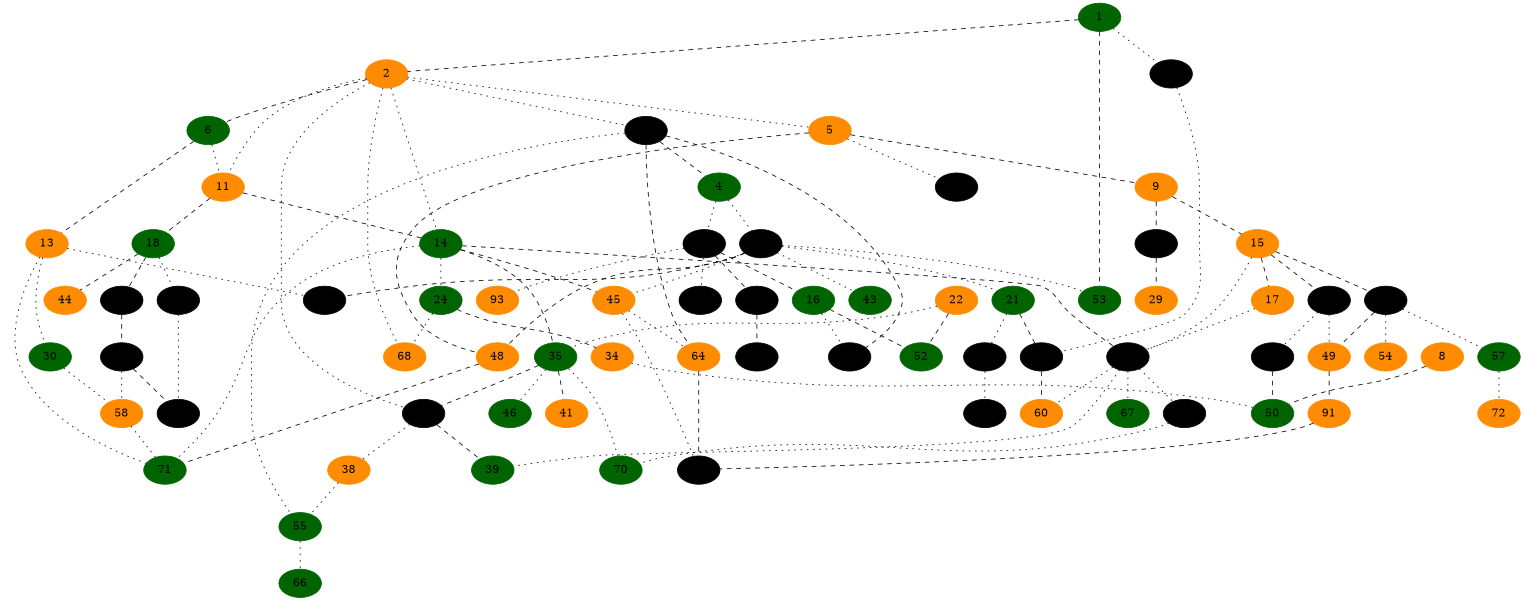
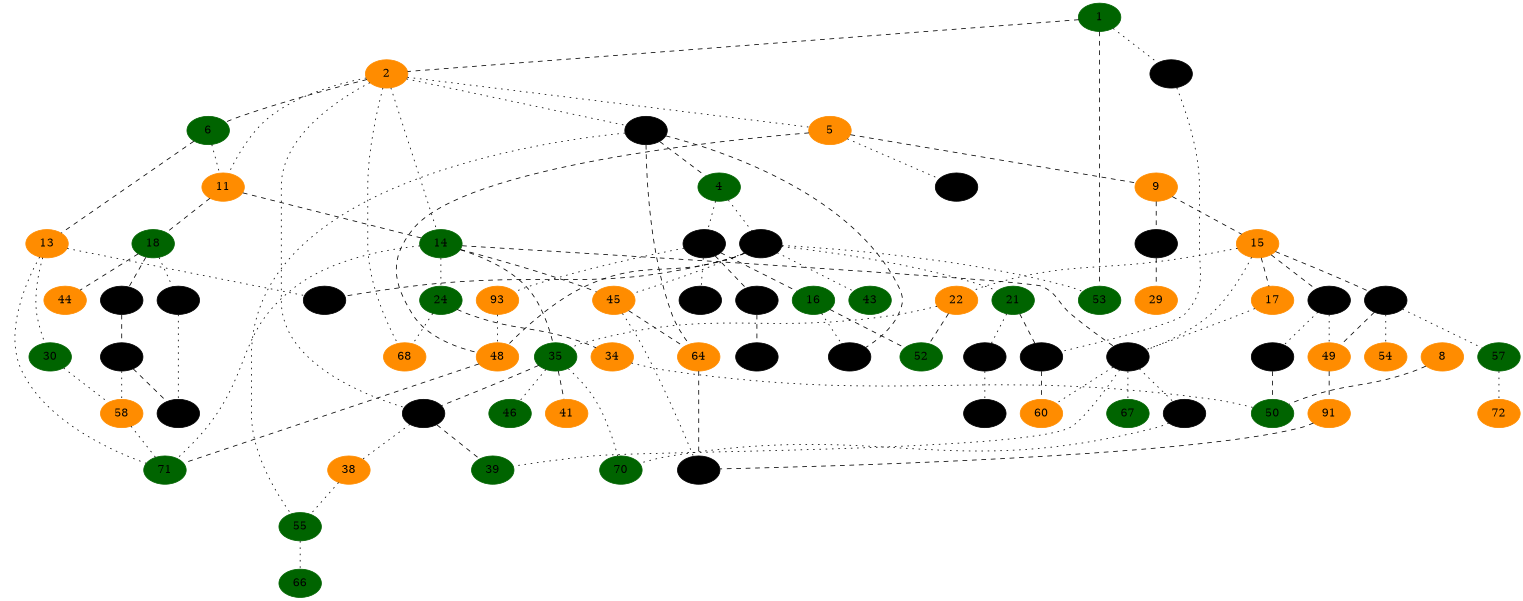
  graph {
    node [color=darkorange style=filled]
    edge [style=dotted]
    1 [color=darkgreen]
    2
    28 [color=black]
    53 [color=darkgreen]
    3 [color=black]
    5
    6 [color=darkgreen]
    11
    14 [color=darkgreen]
    36 [color=black]
    68
    59 [color=black]
    4 [color=darkgreen]
    19 [color=black]
    55 [color=darkgreen]
    64
    9
    10 [color=black]
    48
    13
    50 [color=darkgreen]
    8
    18 [color=darkgreen]
    45
    71 [color=darkgreen]
    23 [color=black]
    24 [color=darkgreen]
    35 [color=darkgreen]
    39 [color=darkgreen]
    38
    7 [color=black]
    12 [color=black]
    66 [color=darkgreen]
    65 [color=black]
    21 [color=darkgreen]
    43 [color=darkgreen]
    63 [color=black]
    16 [color=darkgreen]
    25 [color=black]
    n40 [label=93]
    61 [color=black]
    15
    27 [color=black]
    30 [color=darkgreen]
    26 [color=black]
    22
    17
    37 [color=black]
    47 [color=black]
    52 [color=darkgreen]
    29
    20 [color=black]
    31 [color=black]
    44
    69 [color=black]
    58
    32 [color=black]
    60
    67 [color=darkgreen]
    34
    70 [color=darkgreen]
    41
    46 [color=darkgreen]
    40 [color=black]
    49
    54
    57 [color=darkgreen]
    56 [color=black]
    62 [color=black]
    42 [color=black]
    n71 [label=91]
    72
    1 -- 2 [style=dashed]
    1 -- 28
    1 -- 53 [style=dashed]
    2 -- 3
    2 -- 5
    2 -- 6 [style=dashed]
    2 -- 11
    2 -- 14
    2 -- 36
    2 -- 68
    28 -- 59
    3 -- 4 [style=dashed]
    3 -- 19 [style=dashed]
    3 -- 55
    3 -- 64 [style=dashed]
    5 -- 9 [style=dashed]
    5 -- 10
    5 -- 48 [style=dashed]
    6 -- 11
    6 -- 13 [style=dashed]
    11 -- 14 [style=dashed]
    11 -- 18 [style=dashed]
    14 -- 45 [style=dashed]
    14 -- 71
    14 -- 23 [style=dashed]
    14 -- 24
    14 -- 35 [style=dashed]
    36 -- 39 [style=dashed]
    36 -- 38
    59 -- 60 [style=dashed]
    4 -- 7
    4 -- 12
    55 -- 66
    64 -- 65 [style=dashed]
    9 -- 15 [style=dashed]
    9 -- 27 [style=dashed]
    48 -- 71 [style=dashed]
    13 -- 71
    13 -- 63
    13 -- 30
    8 -- 50 [style=dashed]
    18 -- 20 [style=dashed]
    18 -- 31
    18 -- 44 [style=dashed]
-   45 -- 64
+   45 -- 64 [style=dashed]
    45 -- 65
    23 -- 39
    23 -- 32
    23 -- 60
    23 -- 67
    24 -- 68
    24 -- 34 [style=dashed]
    35 -- 36 [style=dashed]
    35 -- 70
    35 -- 41 [style=dashed]
    35 -- 46
    38 -- 55
    7 -- 53
    7 -- 48 [style=dashed]
    7 -- 45
    7 -- 21
    7 -- 43
    7 -- 63 [style=dashed]
    12 -- 16 [style=dashed]
    12 -- 25
    12 -- n40
    12 -- 61 [style=dashed]
    21 -- 59 [style=dashed]
    21 -- 26
    16 -- 19
    16 -- 52 [style=dashed]
+   n40 -- 48
    61 -- 69 [style=dashed]
    15 -- 23
+   15 -- 22
    15 -- 17 [style=dashed]
    15 -- 37 [style=dashed]
    15 -- 47 [style=dashed]
    27 -- 29 [style=dashed]
    30 -- 58
    26 -- 42
    22 -- 35
    22 -- 52 [style=dashed]
    17 -- 23
    37 -- 40
    37 -- 49
    47 -- 49 [style=dashed]
    47 -- 54
    47 -- 57
    20 -- 56 [style=dashed]
    31 -- 62
    58 -- 71
    32 -- 70
    34 -- 50
    40 -- 50 [style=dashed]
    49 -- n71 [style=dashed]
    57 -- 72
    56 -- 58
    56 -- 62 [style=dashed]
    n71 -- 65 [style=dashed]
  }
